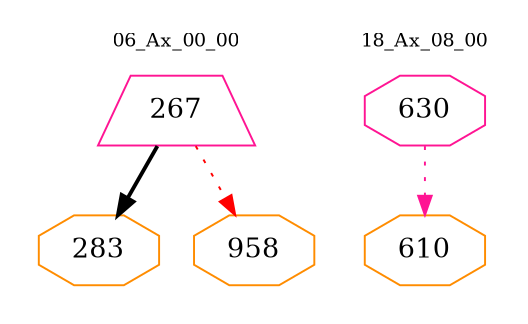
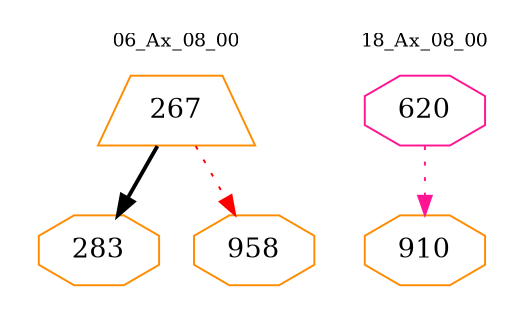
  digraph {
    node [color=darkorange shape=octagon]
    edge [style=dotted]
-   n1 [color=deeppink label=267 shape=trapezium]
+   n1 [label=267 shape=trapezium]
    n2 [label=283]
    n3 [label=958]
-   n4 [color=deeppink label=630]
-   n5 [label=610]
+   n4 [color=deeppink label=620]
+   n5 [label=910]
    subgraph cluster_1 {
      color=white
      fontsize=10
-     label="06_Ax_00_00"
+     label="06_Ax_08_00"
      n1
      n2
      n3
    }
    subgraph cluster_2 {
      color=white
      fontsize=10
      label="18_Ax_08_00"
      n4
      n5
    }
    n1 -> n2 [color=black style=bold]
    n1 -> n3 [color=red]
    n4 -> n5 [color=deeppink]
  }
